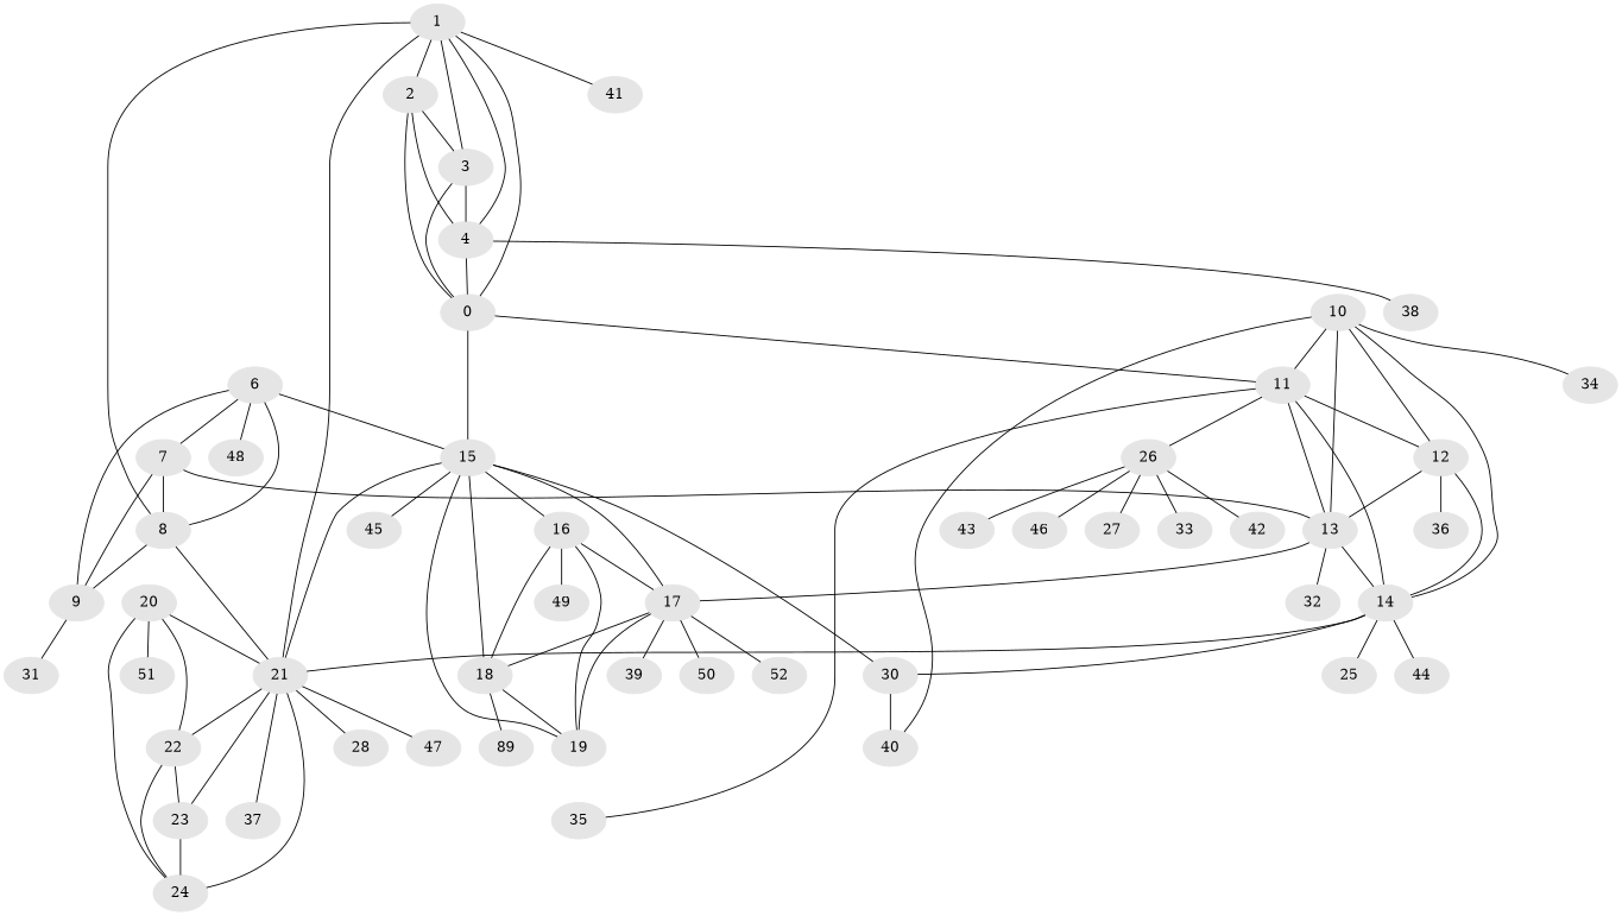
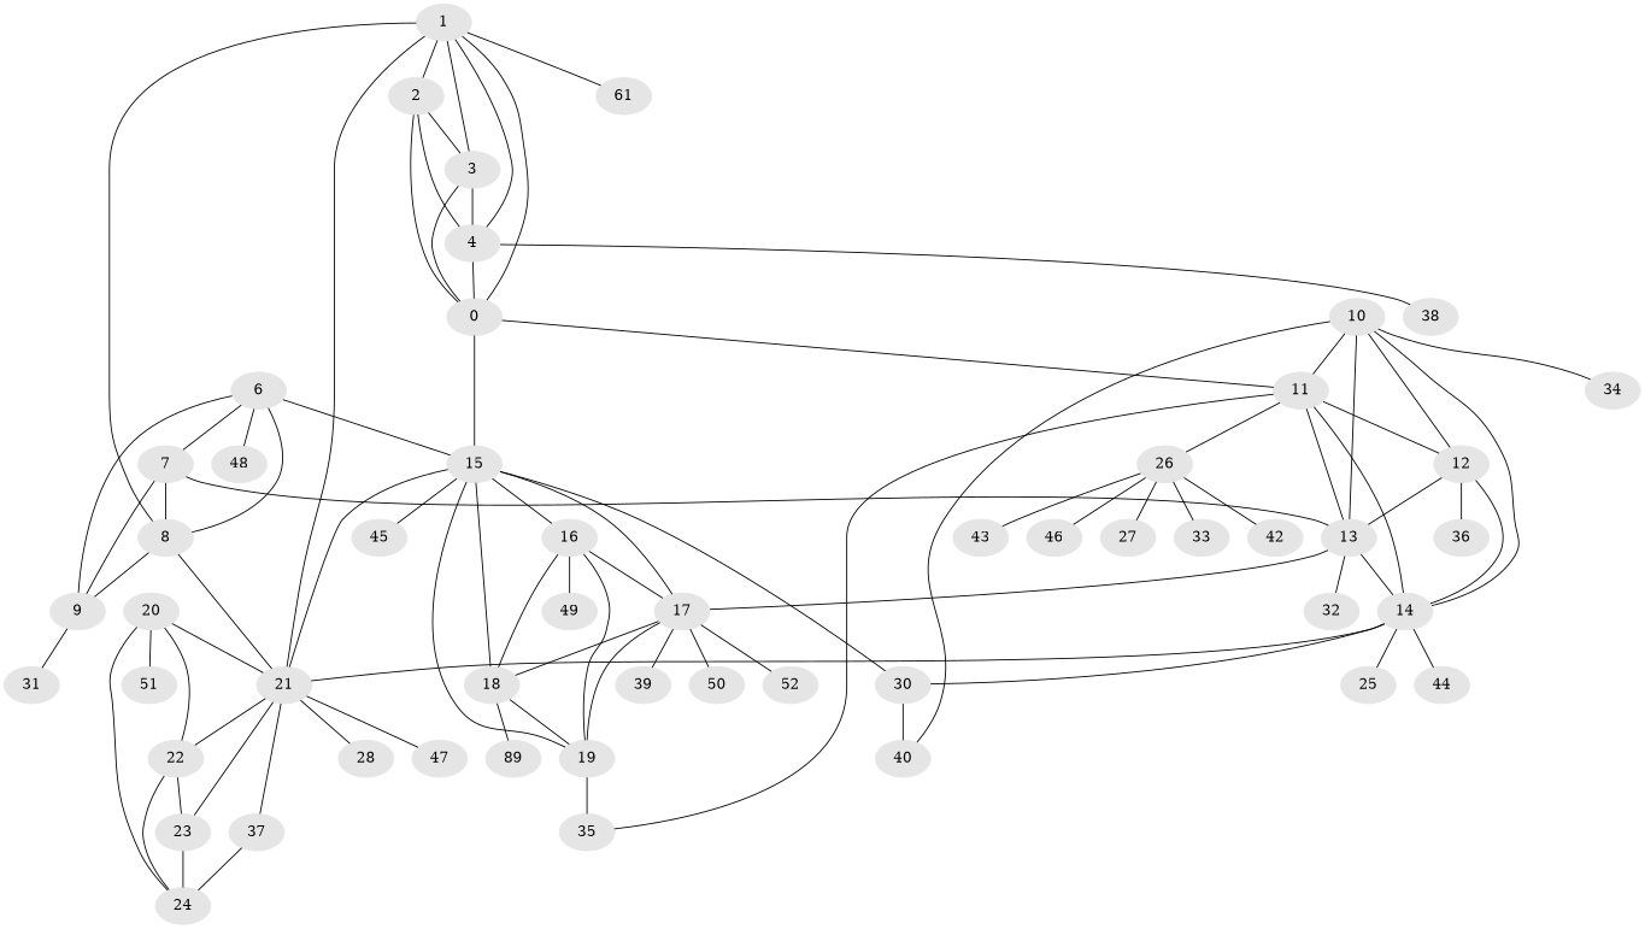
  graph {
    node [color=gray90 style=filled]
    edge [weight=1.0]
    1
    2
    3
    4
    n5 [label=0]
    8
    21
-   41
+   41 [label=61]
    38
    11
    15
    9
    22
    23
    24
    28
    37
    47
    13
    12
    14
    26
    35
    17
    30
    16
    18
    19
    45
    6
    7
    48
    31
    32
    10
    34
    40
    36
    25
    44
    27
    33
    42
    43
    46
    39
    50
    52
    49
    n50 [label=89]
    20
    51
    1 -- 2
    1 -- 3
    1 -- 4
    1 -- n5
    1 -- 8 [weight=2.0]
    1 -- 21
    1 -- 41
    2 -- 3
    2 -- 4
    2 -- n5
    3 -- 4 [weight=6.0]
    3 -- n5
    4 -- n5
    4 -- 38
    n5 -- 11 [weight=2.0]
    n5 -- 15
    8 -- 21
    8 -- 9 [weight=2.0]
    21 -- 22
    21 -- 23
-   21 -- 24
+   37 -- 24
    21 -- 28
    21 -- 37
    21 -- 47
    11 -- 13
    11 -- 12
    11 -- 14 [weight=2.0]
    11 -- 26
    11 -- 35
    15 -- 21
    15 -- 17
    15 -- 30 [weight=2.0]
    15 -- 16
    15 -- 18
    15 -- 19
    15 -- 45
    9 -- 31
    22 -- 23
    22 -- 24
    23 -- 24 [weight=2.0]
    13 -- 14
    13 -- 17
    13 -- 32
    12 -- 13
    12 -- 14
    12 -- 36
    14 -- 21
    14 -- 30
    14 -- 25
    14 -- 44
    26 -- 27
    26 -- 33
    26 -- 42
    26 -- 43
    26 -- 46
    17 -- 18
    17 -- 19
    17 -- 39
    17 -- 50
    17 -- 52
    30 -- 40 [weight=3.0]
    16 -- 17
    16 -- 18
    16 -- 19
    16 -- 49
    18 -- 19
    18 -- n50
+   19 -- 35 [weight=5.0]
    6 -- 8 [weight=2.0]
    6 -- 15
    6 -- 9
    6 -- 7
    6 -- 48
    7 -- 8 [weight=2.0]
    7 -- 9
    7 -- 13
    10 -- 11
    10 -- 13
    10 -- 12
    10 -- 14
    10 -- 34
    10 -- 40
    20 -- 21
    20 -- 22
    20 -- 24
    20 -- 51 [weight=2.0]
  }
